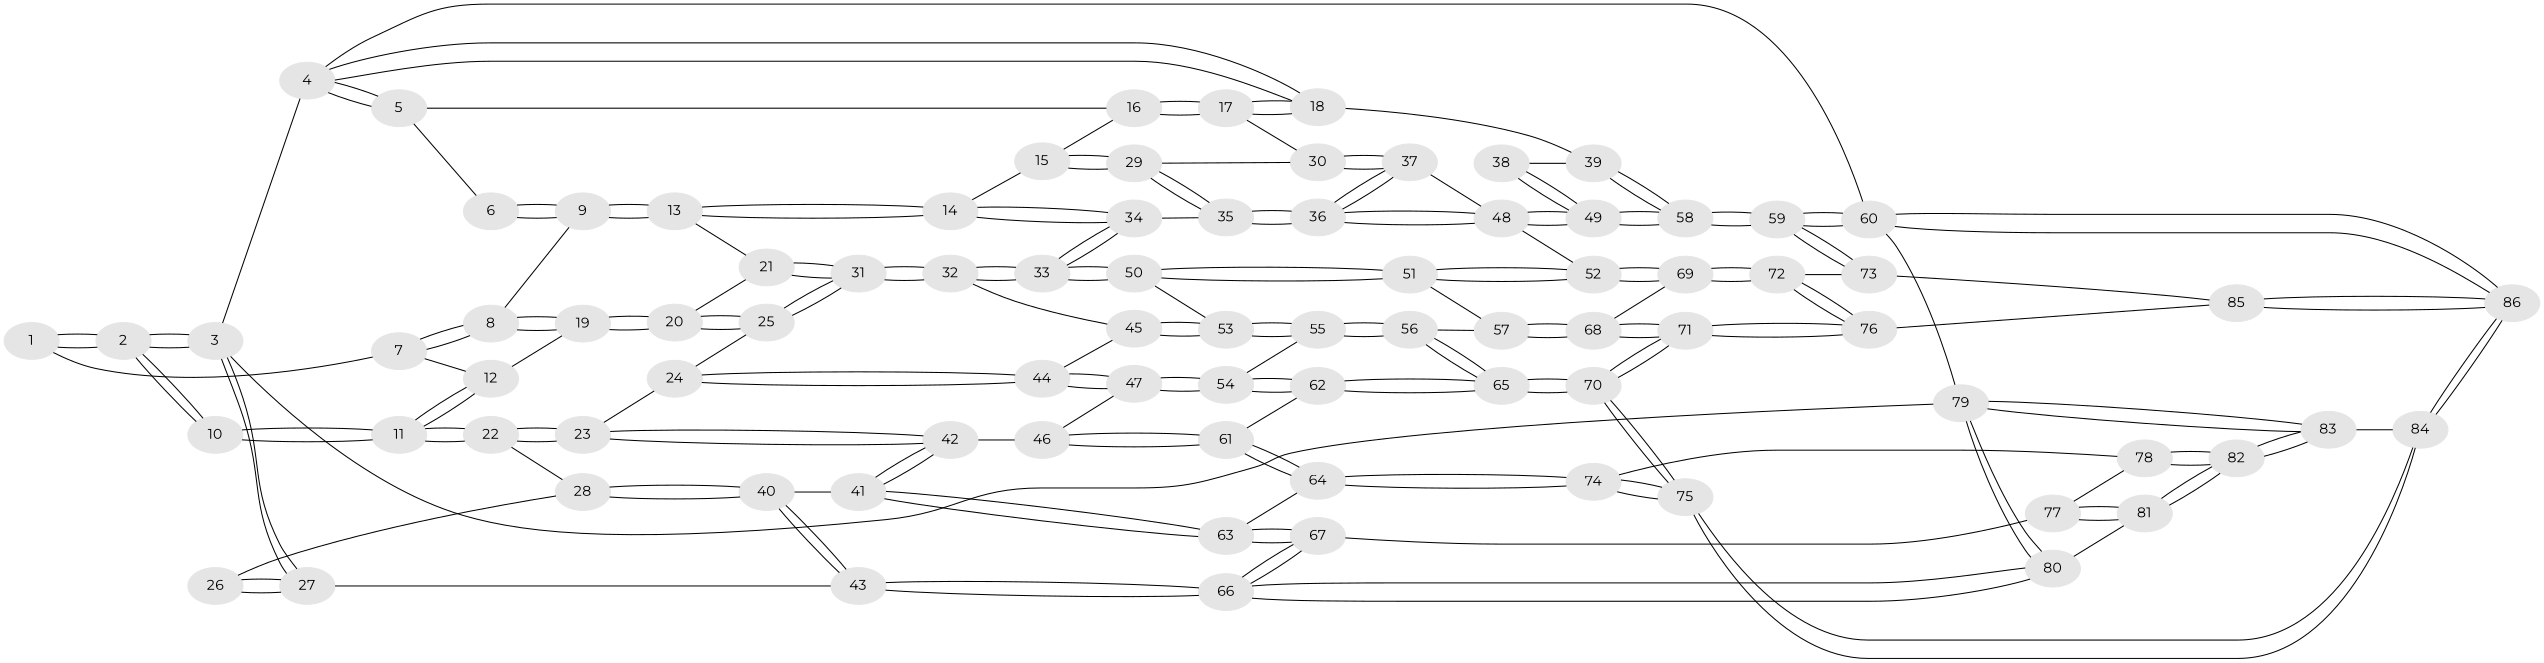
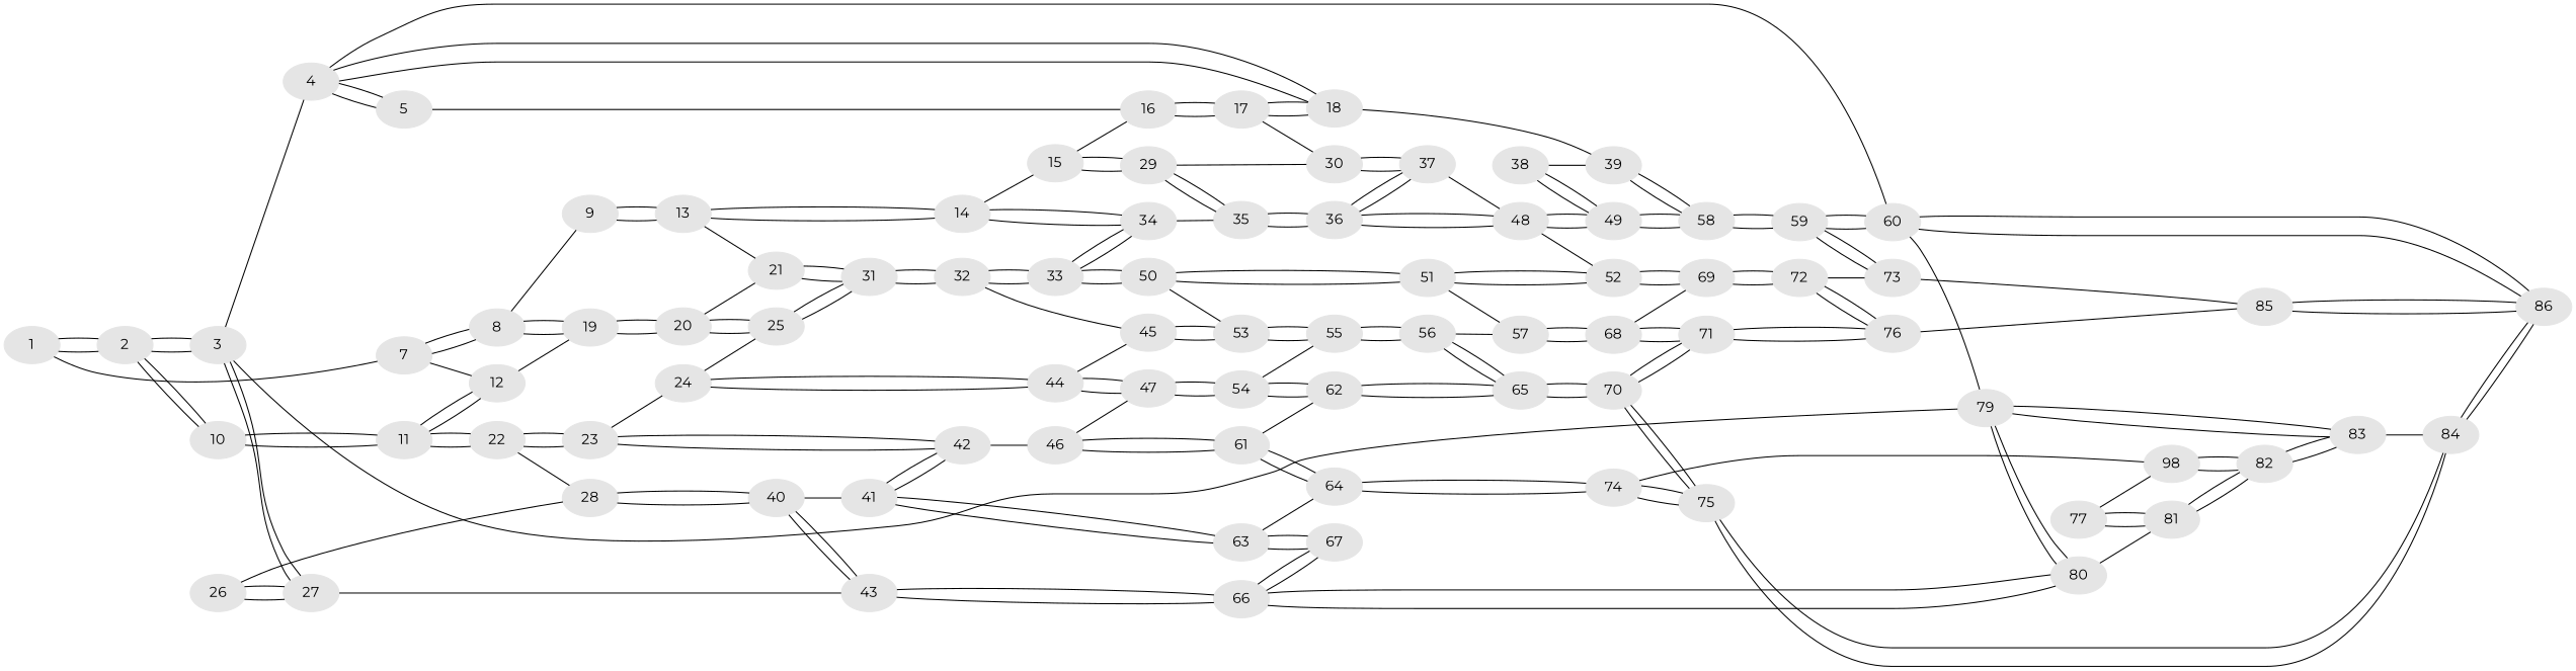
  graph {
    fontname=Montserrat
    rankdir=LR
    node [color=gray90 fontname=Montserrat style=filled]
    edge [fontname=Montserrat]
    1
    2
    7
    3
    10
    8
    12
    4
    27
    79
    11
    5
    18
    60
    43
    80
    83
-   6
    16
    39
    86
    9
    17
    13
    19
    20
    14
    21
    22
    23
    28
    15
    34
    31
    29
    35
    30
    37
    58
    25
    32
    24
    42
    40
    44
    46
    45
    47
    26
    66
    41
    36
    48
    33
    50
    53
    51
    49
    52
    38
    59
    63
    64
    67
    61
    54
    55
    62
    69
    57
    68
    72
    56
    65
    70
    71
    73
    85
    74
    77
    75
-   78
+   78 [label=98]
    81
    76
    84
    82
    1 -- 2
    1 -- 2
    1 -- 7
    2 -- 3
    2 -- 3
    2 -- 10
    2 -- 10
    7 -- 8
    7 -- 8
    7 -- 12
    3 -- 4
    3 -- 27
    3 -- 27
    3 -- 79
    10 -- 11
    10 -- 11
    8 -- 9
    8 -- 19
    8 -- 19
    12 -- 19
    4 -- 5
    4 -- 5
    4 -- 18
    4 -- 18
    4 -- 60
    27 -- 43
    79 -- 80
    79 -- 80
    79 -- 83
    79 -- 83
    11 -- 12
    11 -- 12
    11 -- 22
    11 -- 22
-   5 -- 6
    5 -- 16
    18 -- 39
    60 -- 79
    60 -- 86
    60 -- 86
    43 -- 66
    43 -- 66
    80 -- 81
    83 -- 84
-   6 -- 9
-   6 -- 9
    16 -- 17
    16 -- 17
    39 -- 58
    39 -- 58
    9 -- 13
    9 -- 13
    17 -- 18
    17 -- 18
    17 -- 30
    13 -- 14
    13 -- 14
    13 -- 21
    19 -- 20
    19 -- 20
    20 -- 21
    20 -- 25
    20 -- 25
    14 -- 15
    14 -- 34
    14 -- 34
    21 -- 31
    21 -- 31
    22 -- 23
    22 -- 23
    22 -- 28
    23 -- 24
    23 -- 42
    23 -- 42
    28 -- 40
    28 -- 40
    15 -- 16
    15 -- 29
    15 -- 29
    34 -- 35
    31 -- 32
    31 -- 32
    29 -- 35
    29 -- 35
    29 -- 30
    35 -- 36
    35 -- 36
    30 -- 37
    30 -- 37
    37 -- 48
    58 -- 59
    58 -- 59
    25 -- 31
    25 -- 31
    32 -- 45
    32 -- 33
    32 -- 33
    24 -- 25
    24 -- 44
    24 -- 44
    42 -- 46
    40 -- 43
    40 -- 43
    40 -- 41
    44 -- 45
    44 -- 47
    44 -- 47
    46 -- 47
    46 -- 61
    46 -- 61
    45 -- 53
    45 -- 53
    47 -- 54
    47 -- 54
    26 -- 27
    26 -- 27
    26 -- 28
    66 -- 80
    66 -- 80
    66 -- 67
    66 -- 67
    41 -- 42
    41 -- 42
    41 -- 63
    41 -- 63
    36 -- 37
    36 -- 37
    36 -- 48
    36 -- 48
    48 -- 49
    48 -- 49
    48 -- 52
    33 -- 34
    33 -- 34
    33 -- 50
    33 -- 50
    50 -- 53
    50 -- 51
    50 -- 51
    53 -- 55
    53 -- 55
    51 -- 52
    51 -- 52
    51 -- 57
    49 -- 58
    49 -- 58
    52 -- 69
    52 -- 69
    38 -- 39
    38 -- 49
    38 -- 49
    59 -- 60
    59 -- 60
    59 -- 73
    59 -- 73
    63 -- 64
    63 -- 67
    63 -- 67
    64 -- 74
    64 -- 74
-   67 -- 77
    61 -- 64
    61 -- 64
    61 -- 62
    54 -- 55
    54 -- 62
    54 -- 62
    55 -- 56
    55 -- 56
    62 -- 65
    62 -- 65
    69 -- 72
    69 -- 72
    57 -- 68
    57 -- 68
    68 -- 69
    68 -- 71
    68 -- 71
    72 -- 73
    72 -- 76
    72 -- 76
    56 -- 57
    56 -- 65
    56 -- 65
    65 -- 70
    65 -- 70
    70 -- 71
    70 -- 71
    70 -- 75
    70 -- 75
    71 -- 76
    71 -- 76
    73 -- 85
    85 -- 86
    85 -- 86
    74 -- 75
    74 -- 75
    74 -- 78
    77 -- 78
    77 -- 81
    77 -- 81
    75 -- 84
    75 -- 84
    78 -- 82
    78 -- 82
    81 -- 82
    81 -- 82
    76 -- 85
    84 -- 86
    84 -- 86
    82 -- 83
    82 -- 83
  }
